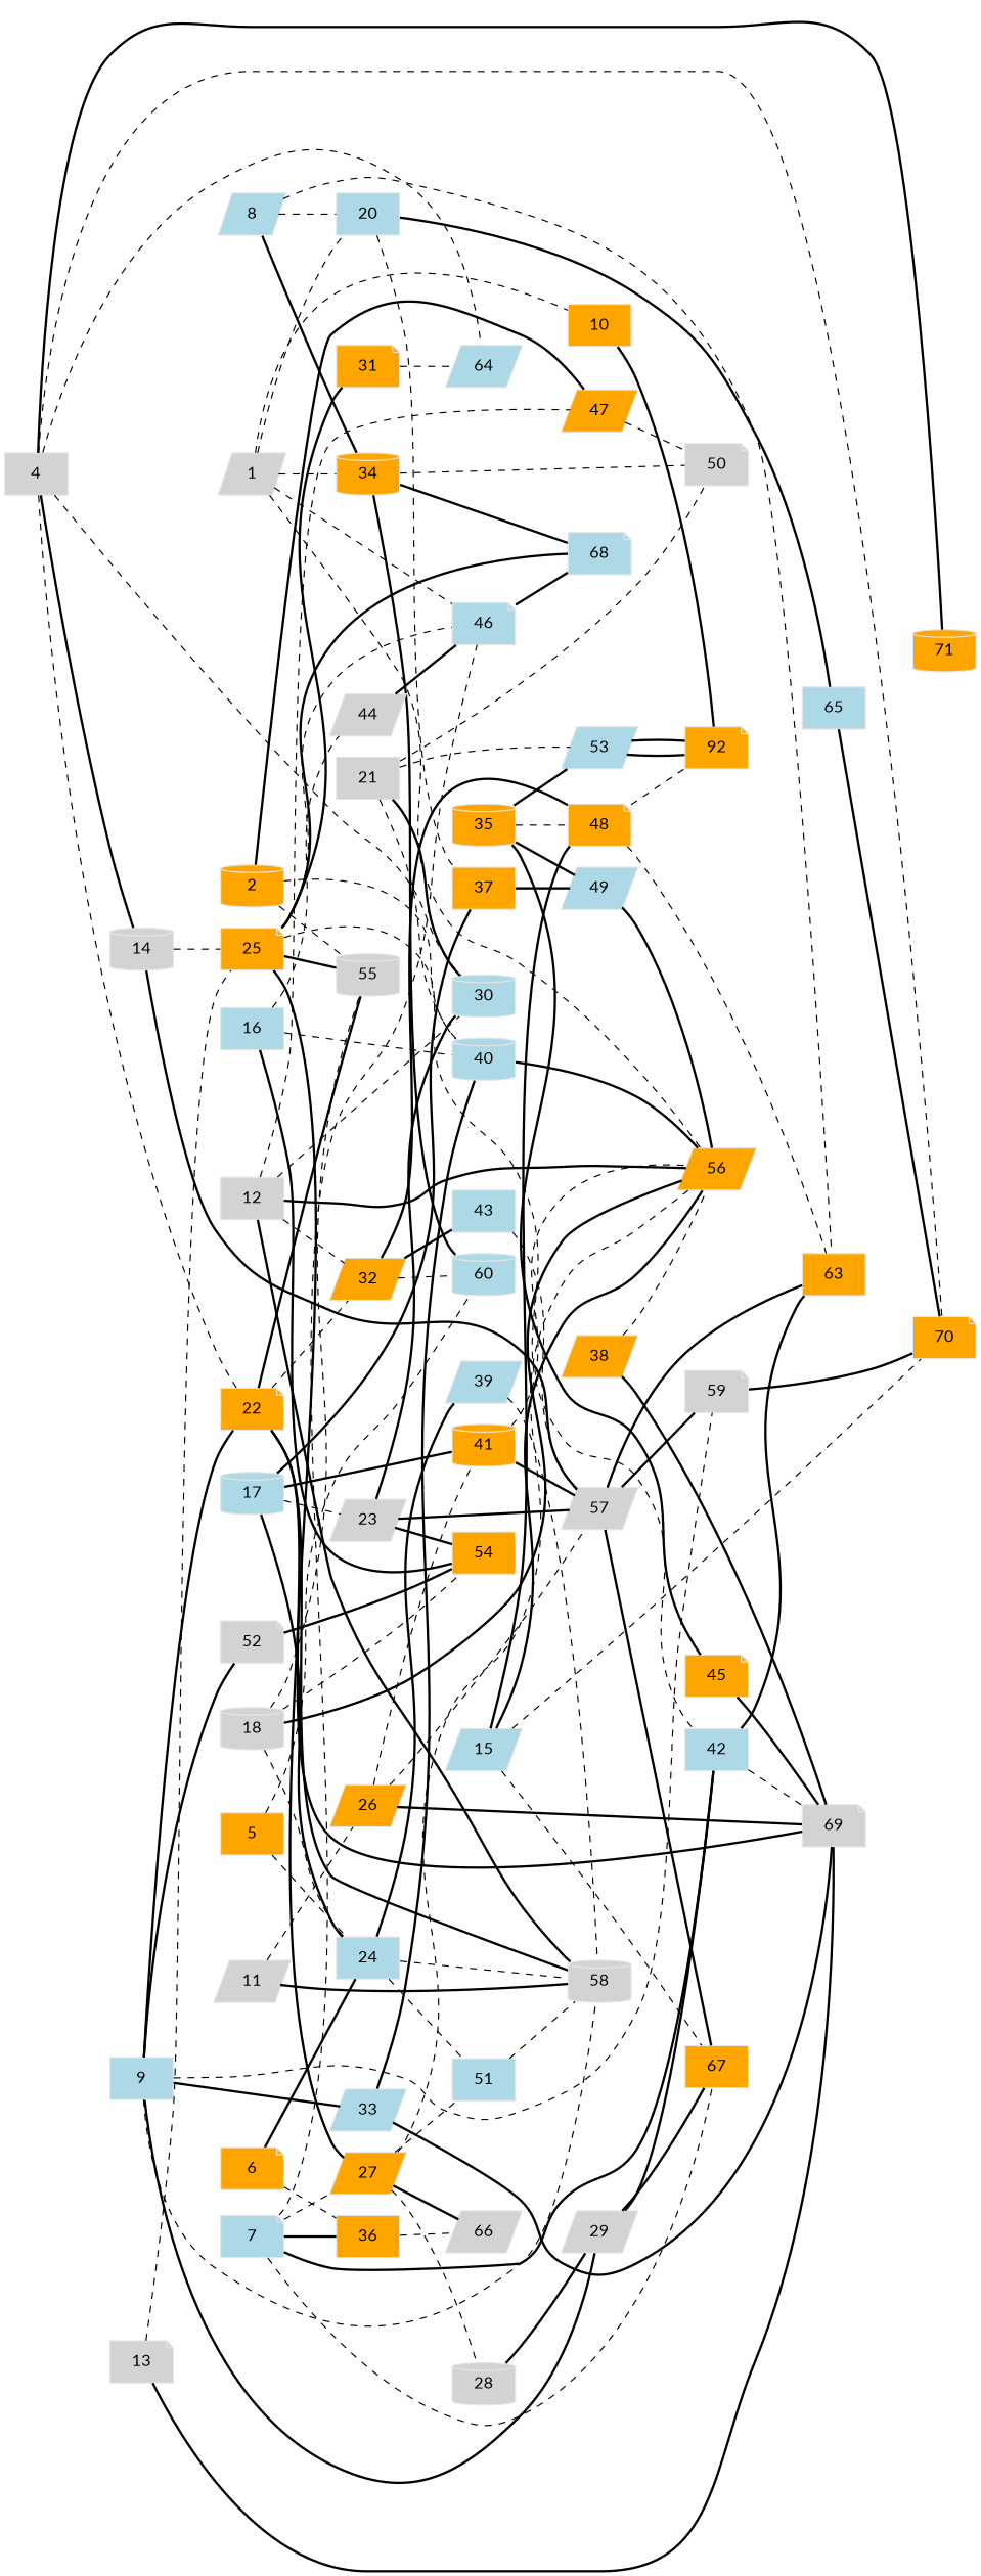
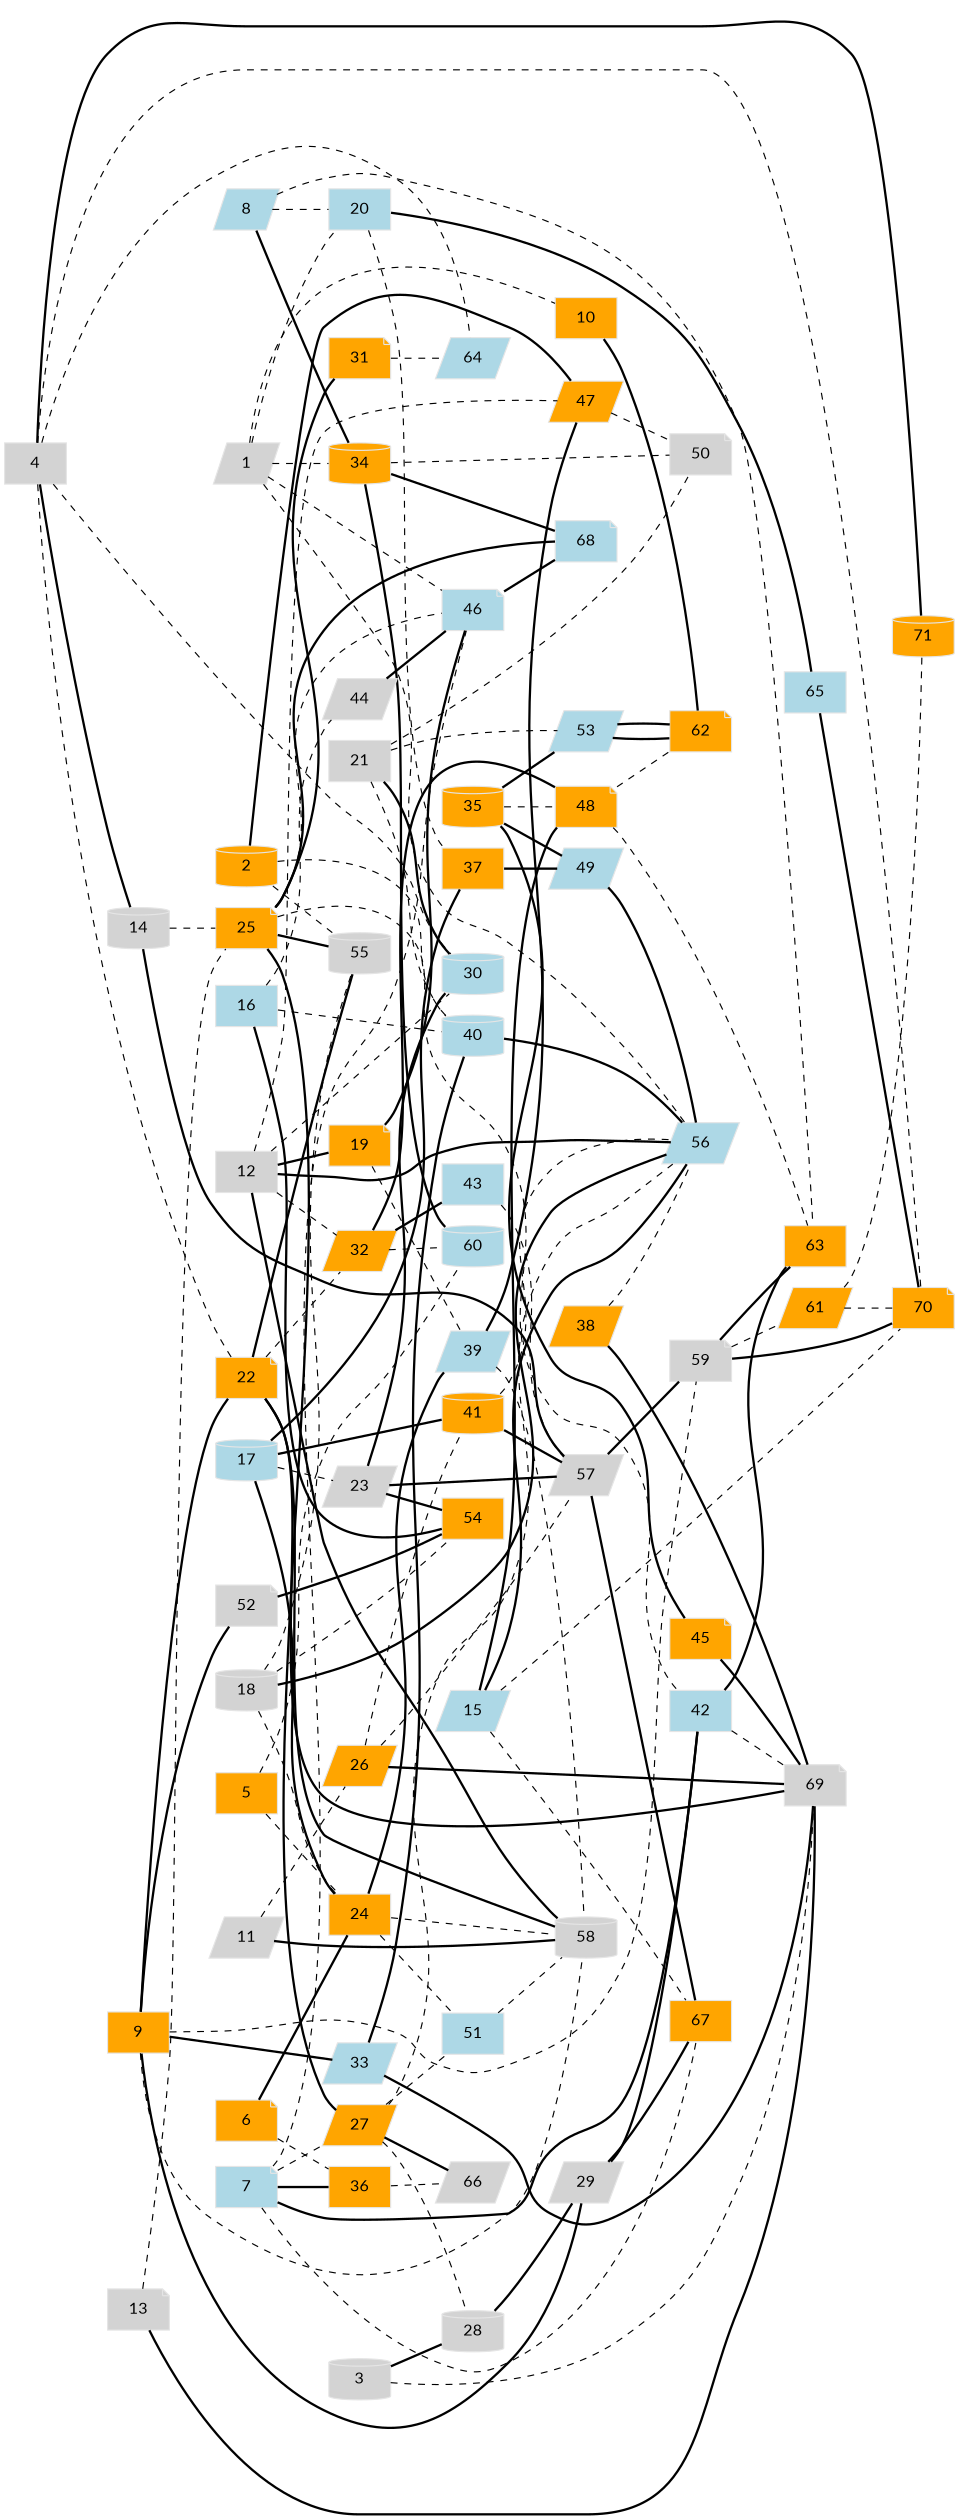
  graph {
    fontname=Lato
    rankdir=LR
    node [color=gray90 fillcolor=orange fontname=Lato shape=parallelogram style=filled]
    edge [fontname=Lato style=bold]
    1 [fillcolor=lightgrey]
    10 [shape=box]
    20 [fillcolor=lightblue shape=box]
    34 [shape=cylinder]
    46 [fillcolor=lightblue shape=note]
-   56
-   62 [shape=note label=92]
+   56 [fillcolor=lightblue]
+   62 [shape=note]
    37 [shape=box]
    65 [fillcolor=lightblue shape=box]
    60 [fillcolor=lightblue shape=cylinder]
    50 [fillcolor=lightgrey shape=note]
    68 [fillcolor=lightblue shape=note]
    2 [shape=cylinder]
    40 [fillcolor=lightblue shape=cylinder]
    47
    55 [fillcolor=lightgrey shape=cylinder]
+   3 [fillcolor=lightgrey shape=cylinder]
    28 [fillcolor=lightgrey shape=cylinder]
    69 [fillcolor=lightgrey shape=note]
    29 [fillcolor=lightgrey]
    4 [fillcolor=lightgrey shape=box]
    14 [fillcolor=lightgrey shape=cylinder]
    22 [shape=note]
    30 [fillcolor=lightblue shape=cylinder]
    64 [fillcolor=lightblue]
    70 [shape=note]
    71 [shape=cylinder]
    25 [shape=note]
    57 [fillcolor=lightgrey]
    58 [fillcolor=lightgrey shape=cylinder]
    32
    5 [shape=box]
-   24 [fillcolor=lightblue shape=box]
+   24 [shape=box]
    39 [fillcolor=lightblue]
    51 [fillcolor=lightblue shape=box]
    6 [shape=note]
    36 [shape=box]
    16 [fillcolor=lightblue shape=box]
    44 [fillcolor=lightgrey]
    54 [shape=box]
    66 [fillcolor=lightgrey]
    7 [fillcolor=lightblue shape=note]
    27
    42 [fillcolor=lightblue shape=box]
    67 [shape=box]
    63 [shape=box]
    8 [fillcolor=lightblue]
-   9 [fillcolor=lightblue shape=box]
+   9 [shape=box]
    33 [fillcolor=lightblue]
    52 [fillcolor=lightgrey shape=note]
    59 [fillcolor=lightgrey shape=note]
+   61
    11 [fillcolor=lightgrey]
    26
    41 [shape=cylinder]
    12 [fillcolor=lightgrey shape=box]
+   19 [shape=note]
    48 [shape=note]
    43 [fillcolor=lightblue shape=box]
    13 [fillcolor=lightgrey shape=note]
    31 [shape=note]
    15 [fillcolor=lightblue]
    17 [fillcolor=lightblue shape=cylinder]
    23 [fillcolor=lightgrey]
    49 [fillcolor=lightblue]
    18 [fillcolor=lightgrey shape=cylinder]
    21 [fillcolor=lightgrey shape=box]
    53 [fillcolor=lightblue]
    35 [shape=cylinder]
    45 [shape=note]
    38
    1 -- 10 [style=dashed]
    1 -- 20 [style=dashed]
    1 -- 34 [style=dashed]
    1 -- 46 [style=dashed]
    1 -- 56 [style=dashed]
    10 -- 62
    20 -- 37 [style=dashed]
    20 -- 65
    34 -- 60
    34 -- 50 [style=dashed]
    34 -- 68
    46 -- 68
    37 -- 49
    65 -- 70
    2 -- 40 [style=dashed]
    2 -- 47
    2 -- 55 [style=dashed]
    40 -- 56
    47 -- 50 [style=dashed]
+   3 -- 28
+   3 -- 69 [style=dashed]
    28 -- 29
    29 -- 42
    29 -- 67
    4 -- 14
    4 -- 22 [style=dashed]
    4 -- 30 [style=dashed]
    4 -- 64 [style=dashed]
    4 -- 70 [style=dashed]
    4 -- 71
    14 -- 25 [style=dashed]
    14 -- 57
    22 -- 55
    22 -- 69
    22 -- 58
    22 -- 32 [style=dashed]
    25 -- 46 [style=dashed]
    25 -- 68
    25 -- 55
    25 -- 27
    25 -- 42 [style=dashed]
    25 -- 31
    57 -- 67
-   57 -- 63
+   59 -- 63
    57 -- 59
    32 -- 60 [style=dashed]
    32 -- 48
    32 -- 43
    5 -- 60 [style=dashed]
    5 -- 24 [style=dashed]
    24 -- 58 [style=dashed]
    24 -- 39
    24 -- 51 [style=dashed]
+   39 -- 47
    39 -- 58 [style=dashed]
    51 -- 58 [style=dashed]
    6 -- 24
    6 -- 36 [style=dashed]
    36 -- 66 [style=dashed]
    16 -- 40 [style=dashed]
    16 -- 44 [style=dashed]
    16 -- 54
    44 -- 46
    7 -- 46 [style=dashed]
    7 -- 36
    7 -- 27 [style=dashed]
    7 -- 42
    7 -- 67 [style=dashed]
    27 -- 56 [style=dashed]
    27 -- 28 [style=dashed]
    27 -- 51 [style=dashed]
    27 -- 66
    42 -- 69 [style=dashed]
    42 -- 63
    8 -- 20 [style=dashed]
    8 -- 34
    8 -- 63 [style=dashed]
    9 -- 29
    9 -- 22
    9 -- 58 [style=dashed]
    9 -- 33
    9 -- 52
    9 -- 59 [style=dashed]
    33 -- 40
    33 -- 69
    52 -- 54
    59 -- 70
+   59 -- 61 [style=dashed]
+   61 -- 70 [style=dashed]
+   61 -- 71 [style=dashed]
    11 -- 58
    11 -- 26 [style=dashed]
    26 -- 69
    26 -- 57 [style=dashed]
    26 -- 41 [style=dashed]
    41 -- 56 [style=dashed]
    41 -- 57
    12 -- 56
    12 -- 47 [style=dashed]
    12 -- 30 [style=dashed]
    12 -- 58
    12 -- 32 [style=dashed]
+   12 -- 19
+   19 -- 46
+   19 -- 39 [style=dashed]
    48 -- 62 [style=dashed]
    48 -- 63 [style=dashed]
    43 -- 57 [style=dashed]
    13 -- 69
    13 -- 25 [style=dashed]
    31 -- 64 [style=dashed]
    15 -- 56
    15 -- 70 [style=dashed]
    15 -- 67 [style=dashed]
    15 -- 48
    17 -- 37
    17 -- 24
    17 -- 41
    17 -- 23 [style=dashed]
    23 -- 30
    23 -- 57
    23 -- 54
    49 -- 56
    18 -- 56
    18 -- 55 [style=dashed]
    18 -- 24 [style=dashed]
    18 -- 54 [style=dashed]
    21 -- 50 [style=dashed]
    21 -- 40 [style=dashed]
    21 -- 30
    21 -- 53 [style=dashed]
    53 -- 62
    53 -- 62
    35 -- 48 [style=dashed]
    35 -- 49
    35 -- 53
    35 -- 45
    45 -- 69
    38 -- 56 [style=dashed]
    38 -- 69
  }
